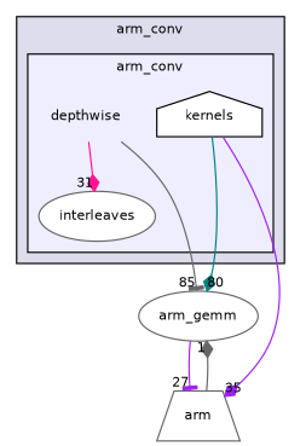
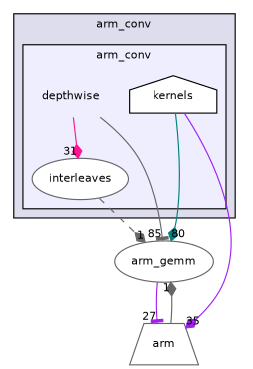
  digraph {
    compound=true
    node [color=gray40 fontname=Helvetica fontsize=10 shape=ellipse fillcolor=white style=filled]
    edge [arrowhead=diamond color=gray40 headlabel=1 labeldistance=1.5 labelfontname=Helvetica labelfontsize=10 style=solid]
    n1 [color=blue label=depthwise shape=plaintext fillcolor="" style=""]
    n2 [label=interleaves]
    n3 [color=black label=kernels shape=house]
    n4 [label=arm_gemm]
    n5 [label=arm shape=trapezium]
    subgraph cluster_1 {
      bgcolor="#ddddee"
      fontname=Helvetica
      fontsize=10
      label=arm_conv
      pencolor=black
      subgraph cluster_2 {
        bgcolor="#eeeeff"
        fontname=Helvetica
        fontsize=10
        label=arm_conv
        pencolor=black
        n1
        n2
        n3
      }
    }
    n1 -> n2 [color=deeppink headlabel=31]
    n1 -> n4 [arrowhead=tee headlabel=85]
+   n2 -> n4 [style=dashed]
    n3 -> n4 [color=teal headlabel=80]
    n3 -> n5 [color=purple headlabel=35]
    n4 -> n5 [arrowhead=tee color=purple headlabel=27]
    n5 -> n4
  }
